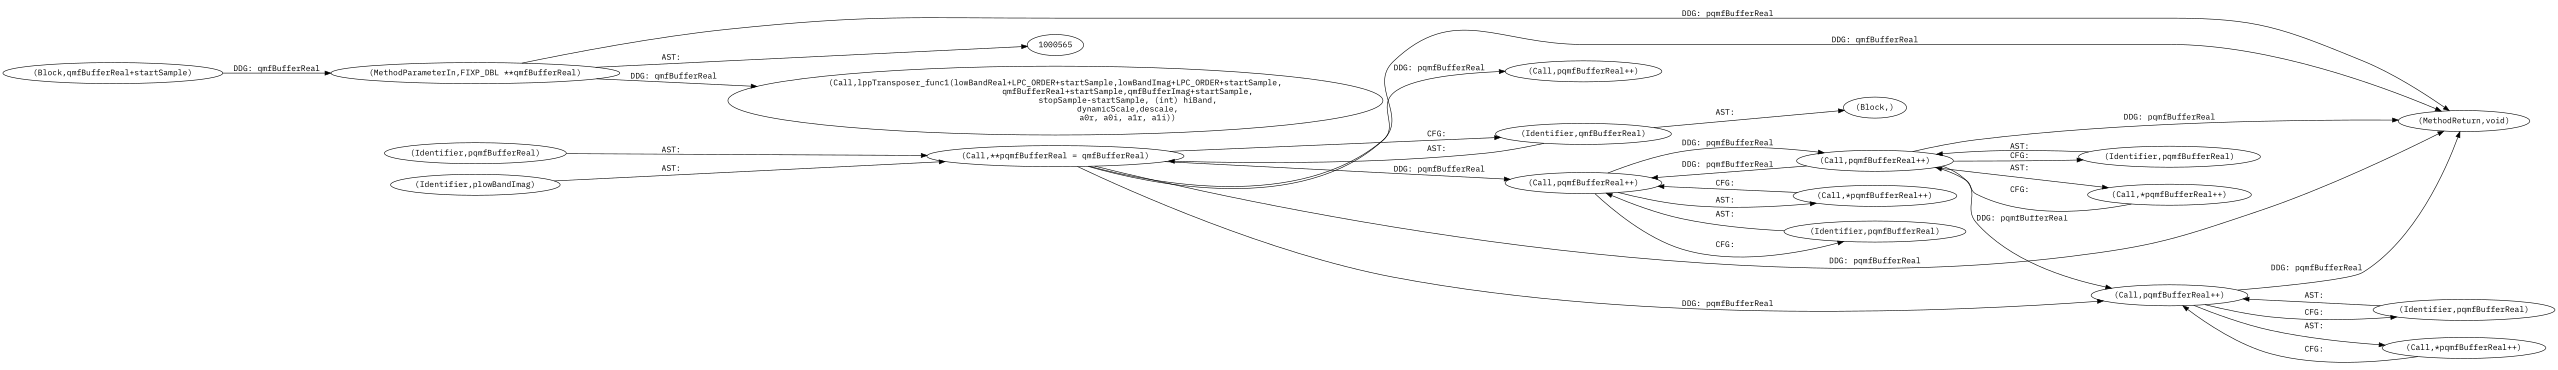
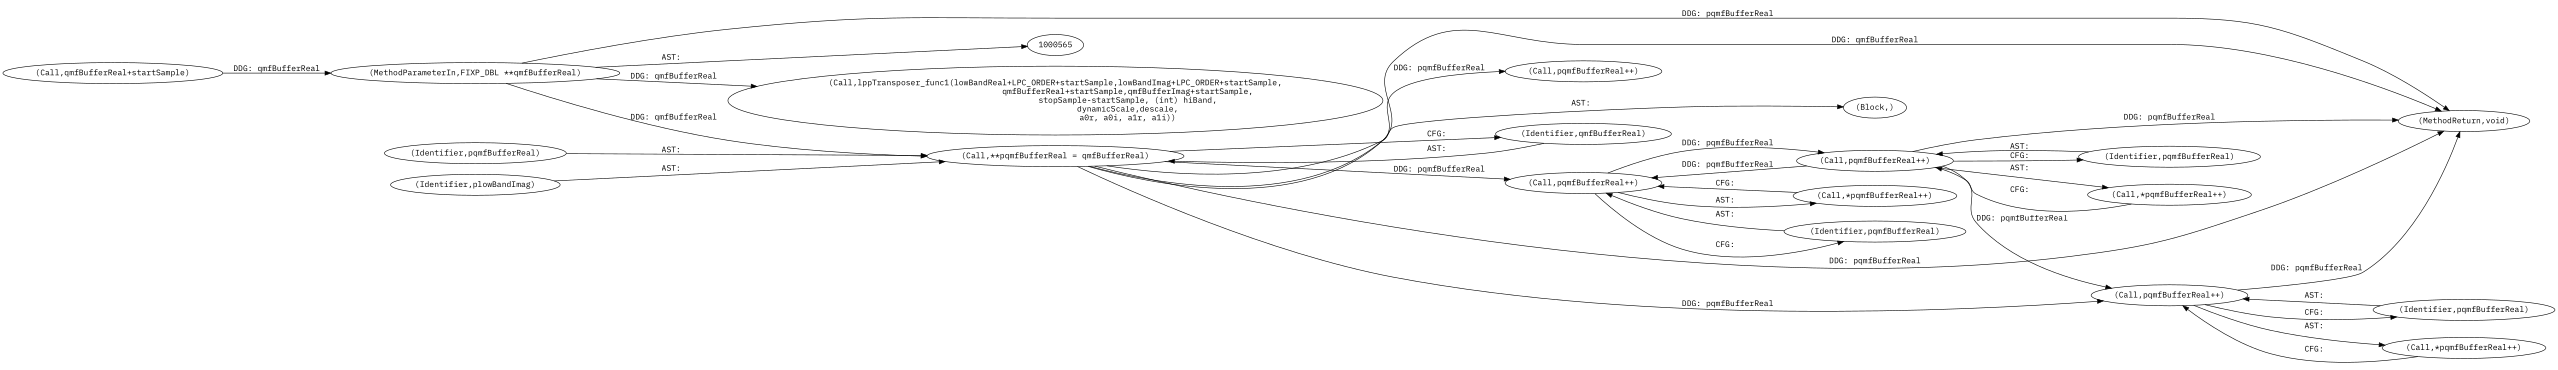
  digraph {
    fontname="IBM Plex Mono"
    rankdir=LR
    node [fontname="IBM Plex Mono"]
    edge [fontname="IBM Plex Mono"]
    n1 [label="(Call,pqmfBufferReal++)"]
    n2 [label="(Call,pqmfBufferReal++)"]
    n3 [label="(Call,*pqmfBufferReal++)"]
    n4 [label="(Identifier,pqmfBufferReal)"]
    n5 [label="(Call,pqmfBufferReal++)"]
    n6 [label="(MethodReturn,void)"]
    n7 [label="(Call,*pqmfBufferReal++)"]
    n8 [label="(Identifier,pqmfBufferReal)"]
    n9 [label="(Call,*pqmfBufferReal++)"]
    n10 [label="(Identifier,pqmfBufferReal)"]
    n11 [label="(Call,**pqmfBufferReal = qmfBufferReal)"]
    n12 [label="(Identifier,qmfBufferReal)"]
    n13 [label="(Block,)"]
    n14 [label="(Call,pqmfBufferReal++)"]
    n15 [label="(MethodParameterIn,FIXP_DBL **qmfBufferReal)"]
    n16 [label="(Call,lppTransposer_func1(lowBandReal+LPC_ORDER+startSample,lowBandImag+LPC_ORDER+startSample,\n                              qmfBufferReal+startSample,qmfBufferImag+startSample,\n                              stopSample-startSample, (int) hiBand,\n                              dynamicScale,descale,\n                              a0r, a0i, a1r, a1i))"]
    n17 [label=1000565]
-   n18 [label="(Block,qmfBufferReal+startSample)"]
+   n18 [label="(Call,qmfBufferReal+startSample)"]
    n19 [label="(Identifier,pqmfBufferReal)"]
    n20 [label="(Identifier,plowBandImag)"]
    n1 -> n2 [label="DDG: pqmfBufferReal"]
    n1 -> n3 [label="AST: "]
    n1 -> n4 [label="CFG: "]
    n2 -> n1 [label="DDG: pqmfBufferReal"]
    n2 -> n5 [label="DDG: pqmfBufferReal"]
    n2 -> n6 [label="DDG: pqmfBufferReal"]
    n2 -> n7 [label="AST: "]
    n2 -> n8 [label="CFG: "]
    n3 -> n1 [label="CFG: "]
    n4 -> n1 [label="AST: "]
    n5 -> n6 [label="DDG: pqmfBufferReal"]
    n5 -> n9 [label="AST: "]
    n5 -> n10 [label="CFG: "]
    n7 -> n2 [label="CFG: "]
    n8 -> n2 [label="AST: "]
    n9 -> n5 [label="CFG: "]
    n10 -> n5 [label="AST: "]
    n11 -> n1 [label="DDG: pqmfBufferReal"]
    n11 -> n5 [label="DDG: pqmfBufferReal"]
    n11 -> n6 [label="DDG: pqmfBufferReal"]
    n11 -> n6 [label="DDG: qmfBufferReal"]
    n11 -> n12 [label="CFG: "]
-   n12 -> n13 [label="AST: "]
+   n11 -> n13 [label="AST: "]
    n11 -> n14 [label="DDG: pqmfBufferReal"]
    n12 -> n11 [label="AST: "]
    n15 -> n6 [label="DDG: pqmfBufferReal"]
+   n15 -> n11 [label="DDG: qmfBufferReal"]
    n15 -> n16 [label="DDG: qmfBufferReal"]
    n15 -> n17 [label="AST: "]
    n18 -> n15 [label="DDG: qmfBufferReal"]
    n19 -> n11 [label="AST: "]
    n20 -> n11 [label="AST: "]
  }
